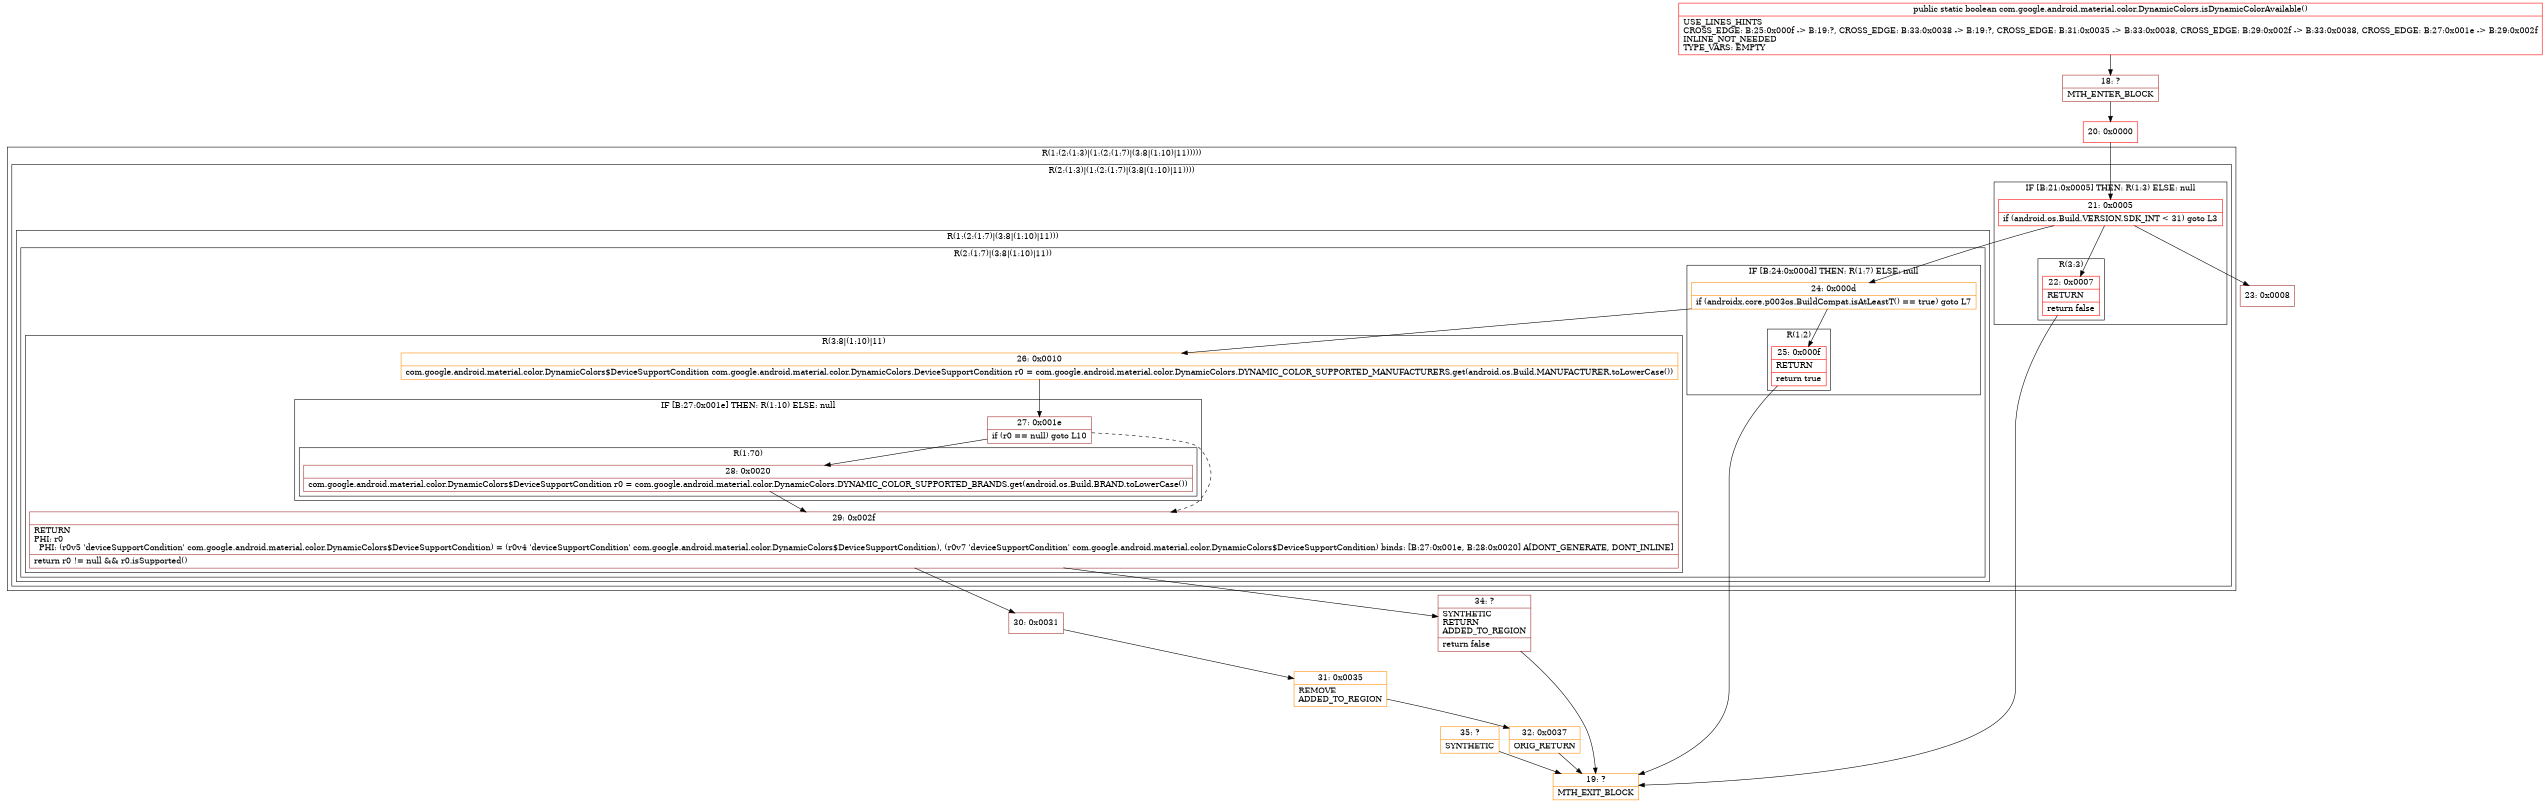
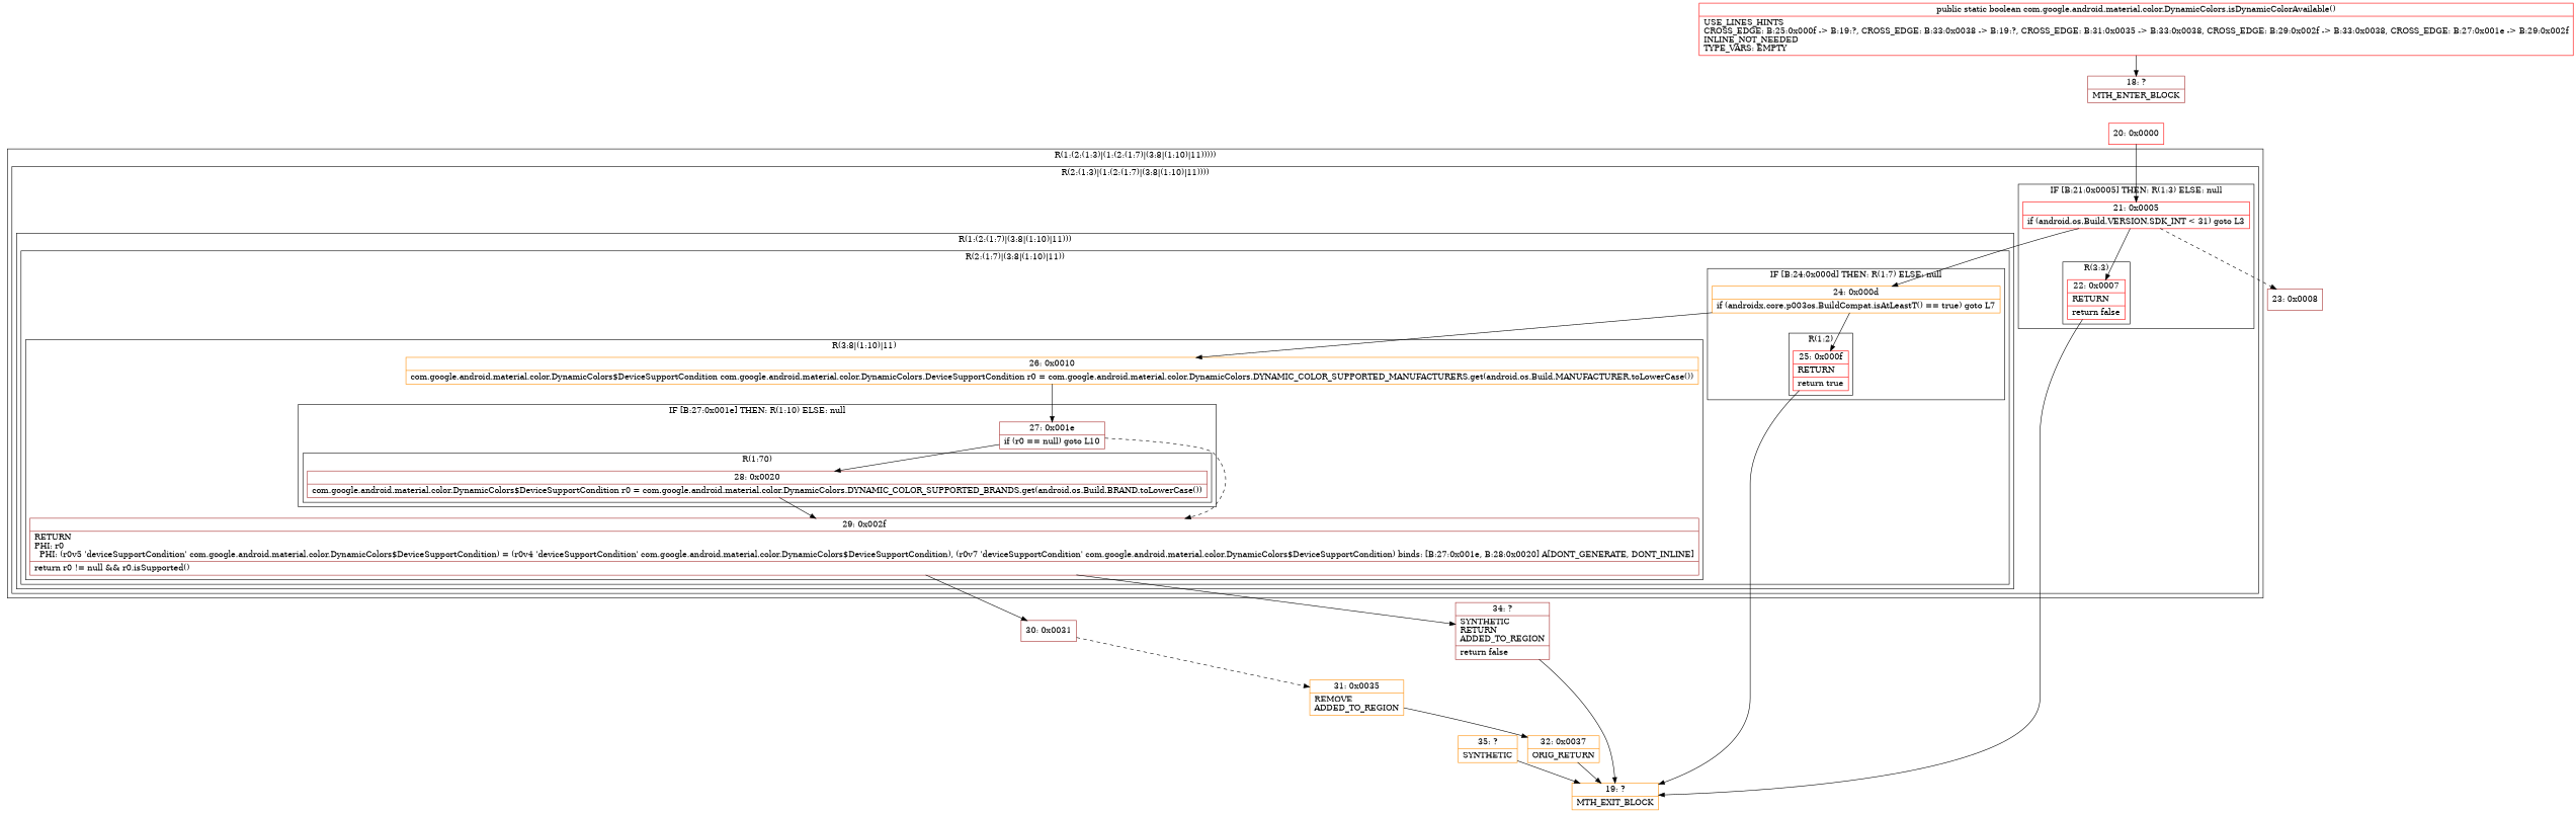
  digraph {
    node [color=brown shape=record]
    n1 [color=red label="{22\:\ 0x0007|RETURN\l|return false\l}"]
    n2 [color=red label="{21\:\ 0x0005|if (android.os.Build.VERSION.SDK_INT \< 31) goto L3\l}"]
    n3 [color=red label="{25\:\ 0x000f|RETURN\l|return true\l}"]
    n4 [color=darkorange label="{24\:\ 0x000d|if (androidx.core.p003os.BuildCompat.isAtLeastT() == true) goto L7\l}"]
    n5 [label="{28\:\ 0x0020|com.google.android.material.color.DynamicColors$DeviceSupportCondition r0 = com.google.android.material.color.DynamicColors.DYNAMIC_COLOR_SUPPORTED_BRANDS.get(android.os.Build.BRAND.toLowerCase())\l}"]
    n6 [label="{27\:\ 0x001e|if (r0 == null) goto L10\l}"]
    n7 [color=darkorange label="{26\:\ 0x0010|com.google.android.material.color.DynamicColors$DeviceSupportCondition com.google.android.material.color.DynamicColors.DeviceSupportCondition r0 = com.google.android.material.color.DynamicColors.DYNAMIC_COLOR_SUPPORTED_MANUFACTURERS.get(android.os.Build.MANUFACTURER.toLowerCase())\l}"]
    n8 [label="{29\:\ 0x002f|RETURN\lPHI: r0 \l  PHI: (r0v5 'deviceSupportCondition' com.google.android.material.color.DynamicColors$DeviceSupportCondition) = (r0v4 'deviceSupportCondition' com.google.android.material.color.DynamicColors$DeviceSupportCondition), (r0v7 'deviceSupportCondition' com.google.android.material.color.DynamicColors$DeviceSupportCondition) binds: [B:27:0x001e, B:28:0x0020] A[DONT_GENERATE, DONT_INLINE]\l|return r0 != null && r0.isSupported()\l}"]
    n9 [color=darkorange label="{19\:\ ?|MTH_EXIT_BLOCK\l}"]
    n10 [label="{23\:\ 0x0008}"]
    n11 [label="{30\:\ 0x0031}"]
    n12 [label="{34\:\ ?|SYNTHETIC\lRETURN\lADDED_TO_REGION\l|return false\l}"]
    n13 [color=darkorange label="{31\:\ 0x0035|REMOVE\lADDED_TO_REGION\l}"]
    n14 [label="{18\:\ ?|MTH_ENTER_BLOCK\l}"]
    n15 [color=red label="{20\:\ 0x0000}"]
    n16 [color=darkorange label="{32\:\ 0x0037|ORIG_RETURN\l}"]
    n17 [color=darkorange label="{35\:\ ?|SYNTHETIC\l}"]
    n18 [color=red label="{public static boolean com.google.android.material.color.DynamicColors.isDynamicColorAvailable()  | USE_LINES_HINTS\lCROSS_EDGE: B:25:0x000f \-\> B:19:?, CROSS_EDGE: B:33:0x0038 \-\> B:19:?, CROSS_EDGE: B:31:0x0035 \-\> B:33:0x0038, CROSS_EDGE: B:29:0x002f \-\> B:33:0x0038, CROSS_EDGE: B:27:0x001e \-\> B:29:0x002f\lINLINE_NOT_NEEDED\lTYPE_VARS: EMPTY\l}"]
    subgraph cluster_1 {
      label="R(1:(2:(1:3)|(1:(2:(1:7)|(3:8|(1:10)|11)))))"
      subgraph cluster_2 {
        label="R(2:(1:3)|(1:(2:(1:7)|(3:8|(1:10)|11))))"
        subgraph cluster_3 {
          label="IF [B:21:0x0005] THEN: R(1:3) ELSE: null"
          n2
          subgraph cluster_4 {
            label="R(3:3)"
            n1
          }
        }
        subgraph cluster_5 {
          label="R(1:(2:(1:7)|(3:8|(1:10)|11)))"
          subgraph cluster_6 {
            label="R(2:(1:7)|(3:8|(1:10)|11))"
            subgraph cluster_7 {
              label="IF [B:24:0x000d] THEN: R(1:7) ELSE: null"
              n4
              subgraph cluster_8 {
                label="R(1:2)"
                n3
              }
            }
            subgraph cluster_9 {
              label="R(3:8|(1:10)|11)"
              n7
              n8
              subgraph cluster_10 {
                label="IF [B:27:0x001e] THEN: R(1:10) ELSE: null"
                n6
                subgraph cluster_11 {
                  label="R(1:70)"
                  n5
                }
              }
            }
          }
        }
      }
    }
    n1 -> n9
    n2 -> n1
    n2 -> n4
-   n2 -> n10 [style=solid]
+   n2 -> n10 [style=dashed]
    n3 -> n9
    n4 -> n3
    n4 -> n7 [style=solid]
    n5 -> n8
    n6 -> n5
    n6 -> n8 [style=dashed]
    n7 -> n6
    n8 -> n11
    n8 -> n12
-   n11 -> n13
+   n11 -> n13 [style=dashed]
    n12 -> n9
    n13 -> n16
-   n14 -> n15
    n15 -> n2
    n16 -> n9
    n17 -> n9
    n18 -> n14
  }
